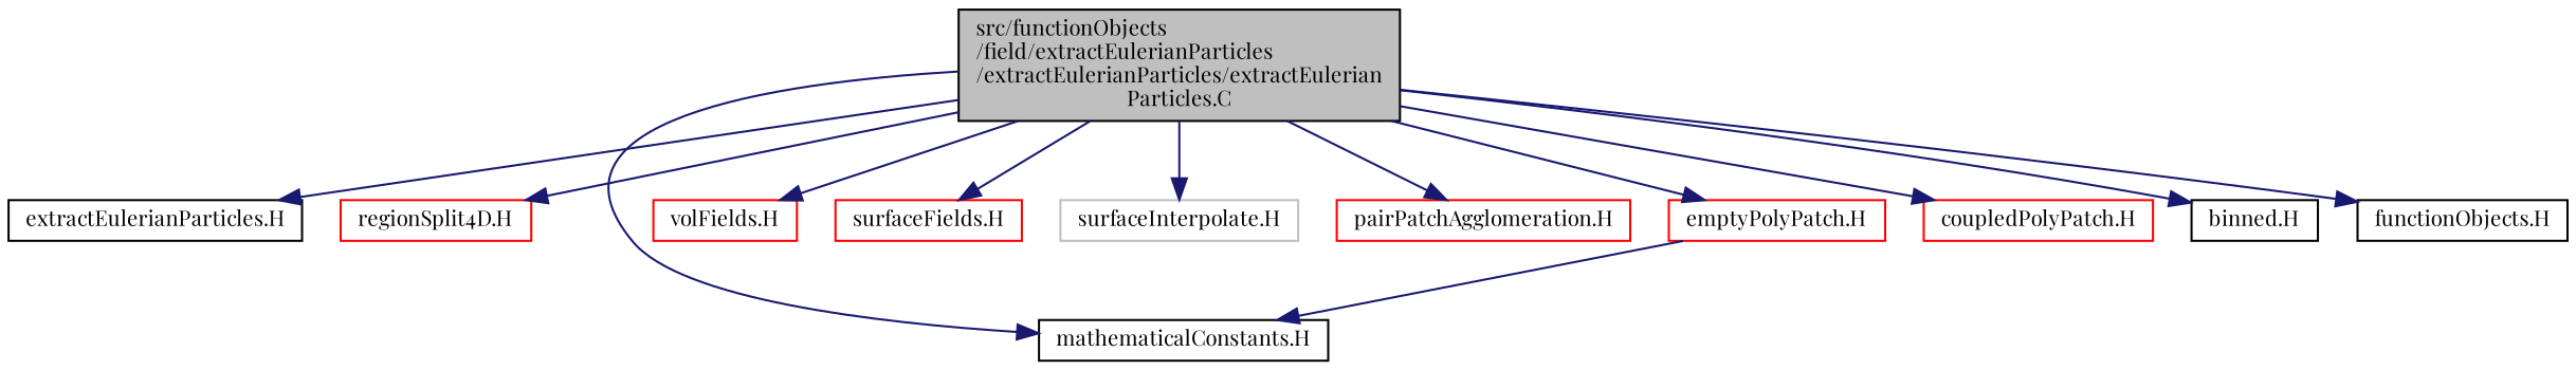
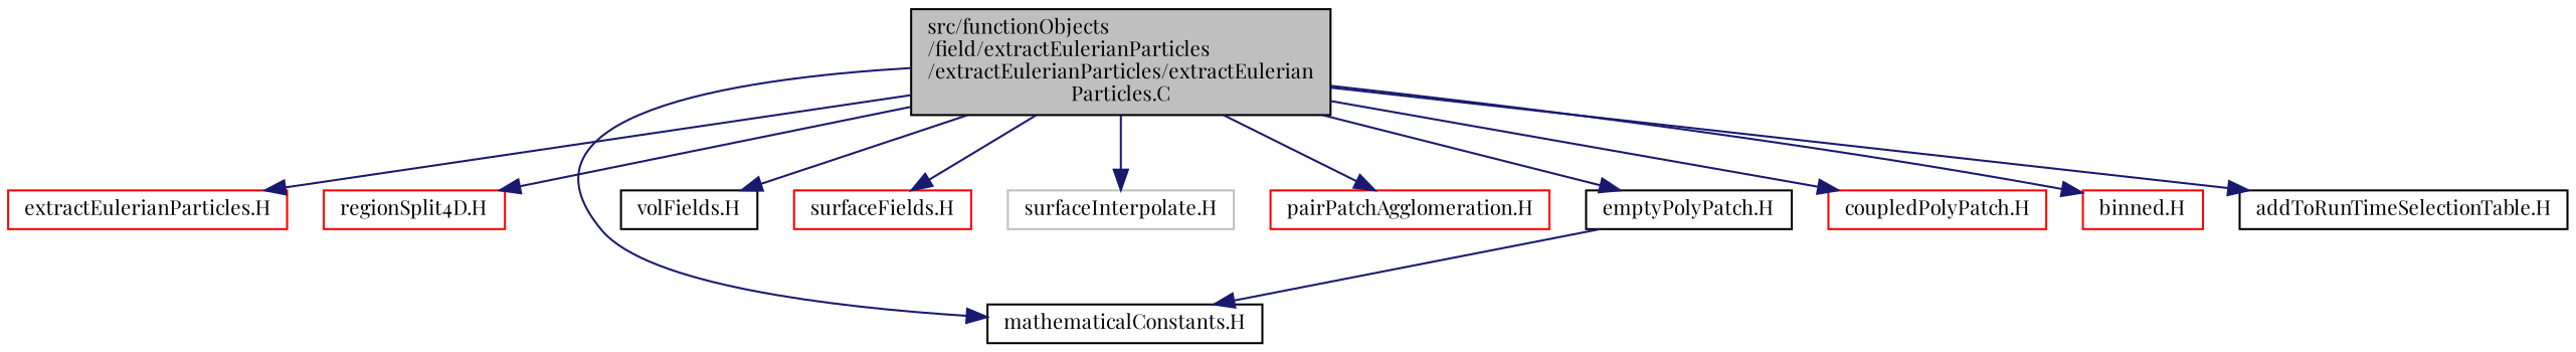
  digraph {
    fontname="Playfair Display"
    node [color=red fontname="Playfair Display" fontsize=10 shape=record]
    edge [color=midnightblue fontname="Playfair Display" fontsize=10 labelfontname=Helvetica labelfontsize=10 style=solid]
    n1 [color=black fillcolor=grey75 fontcolor=black height=0.2 label="src/functionObjects\l/field/extractEulerianParticles\l/extractEulerianParticles/extractEulerian\lParticles.C" style=filled width=0.4]
-   n2 [color=black height=0.2 label="extractEulerianParticles.H" width=0.4]
+   n2 [height=0.2 label="extractEulerianParticles.H" width=0.4]
    n3 [height=0.2 label="regionSplit4D.H" width=0.4]
    n4 [color=black height=0.2 label="mathematicalConstants.H" width=0.4]
-   n5 [height=0.2 label="volFields.H" width=0.4]
+   n5 [color=black height=0.2 label="volFields.H" width=0.4]
    n6 [height=0.2 label="surfaceFields.H" width=0.4]
    n7 [color=grey75 height=0.2 label="surfaceInterpolate.H" width=0.4]
    n8 [height=0.2 label="pairPatchAgglomeration.H" width=0.4]
-   n9 [height=0.2 label="emptyPolyPatch.H" width=0.4]
+   n9 [color=black height=0.2 label="emptyPolyPatch.H" width=0.4]
    n10 [height=0.2 label="coupledPolyPatch.H" width=0.4]
-   n11 [color=black height=0.2 label="binned.H" width=0.4]
-   n12 [color=black height=0.2 label="functionObjects.H" width=0.4]
+   n11 [height=0.2 label="binned.H" width=0.4]
+   n12 [color=black height=0.2 label="addToRunTimeSelectionTable.H" width=0.4]
    n1 -> n2
    n1 -> n3
    n1 -> n4
    n1 -> n5
    n1 -> n6
    n1 -> n7
    n1 -> n8
    n1 -> n9
    n1 -> n10
    n1 -> n11
    n1 -> n12
    n9 -> n4
  }
